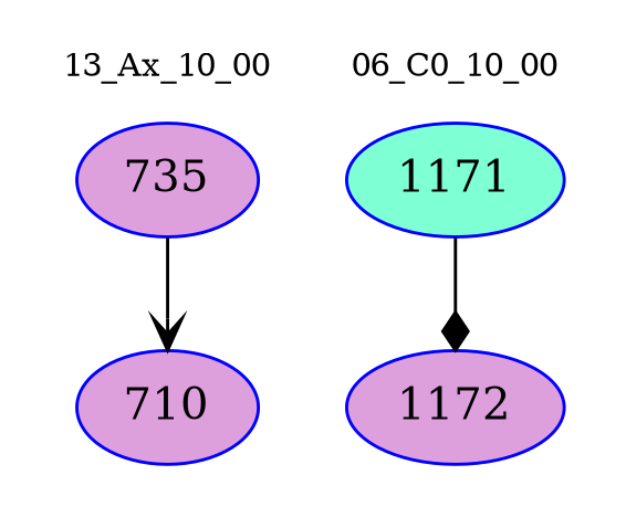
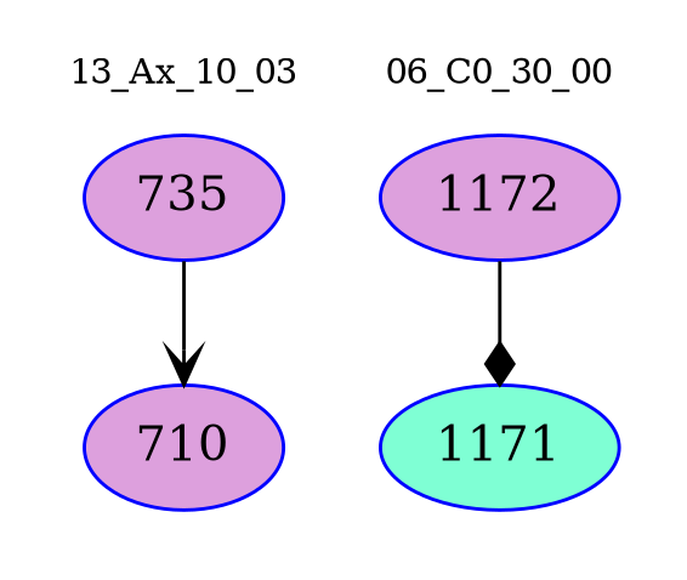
  digraph {
    node [color=blue fillcolor=plum style=filled]
    edge [color=black]
    n1 [label=735]
    n2 [label=710]
    n3 [fillcolor=aquamarine label=1171]
    n4 [label=1172]
    subgraph cluster_1 {
      color=white
      fontsize=10
-     label="13_Ax_10_00"
+     label="13_Ax_10_03"
      n1
      n2
    }
    subgraph cluster_2 {
      color=white
      fontsize=10
-     label="06_C0_10_00"
+     label="06_C0_30_00"
      n3
      n4
    }
    n1 -> n2 [arrowhead=vee]
-   n3 -> n4 [arrowhead=diamond]
+   n4 -> n3 [arrowhead=diamond]
  }
